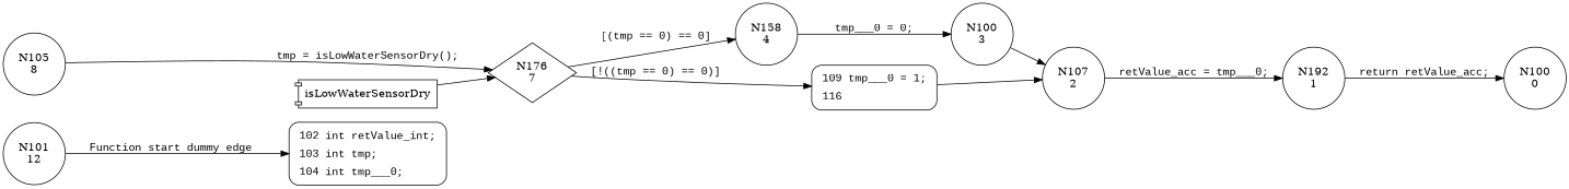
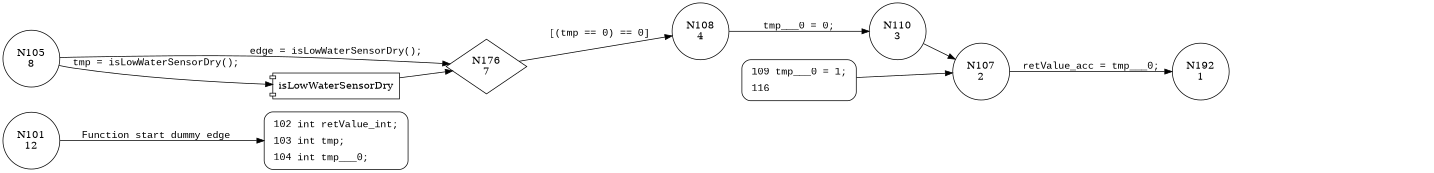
  digraph {
    rankdir=LR
    node [shape=circle]
    edge [fontname="Courier New"]
    n1 [label="N101\n12"]
    n2 [fillcolor=white fontname="Courier New" label=<<table border="0" cellborder="0" cellpadding="3" bgcolor="white"><tr><td align="right">102</td><td align="left">int retValue_int;</td></tr><tr><td align="right">103</td><td align="left">int tmp;</td></tr><tr><td align="right">104</td><td align="left">int tmp___0;</td></tr></table>> penwidth=1 shape=Mrecord style="filled,bold"]
    n3 [label="N105\n8"]
    n4 [label="N176\n7" shape=diamond]
    n5 [label=isLowWaterSensorDry shape=component]
-   n6 [label="N158\n4"]
+   n6 [label="N108\n4"]
    n7 [fillcolor=white fontname="Courier New" label=<<table border="0" cellborder="0" cellpadding="3" bgcolor="white"><tr><td align="right">109</td><td align="left">tmp___0 = 1;</td></tr><tr><td align="right">116</td><td align="left"></td></tr></table>> penwidth=1 shape=Mrecord style="filled,bold"]
-   n8 [label="N100\n3"]
+   n8 [label="N110\n3"]
    n9 [label="N107\n2"]
    n10 [label="N192\n1"]
-   n11 [label="N100\n0"]
    n1 -> n2 [label="Function start dummy edge"]
-   n3 -> n4 [label="tmp = isLowWaterSensorDry();"]
+   n3 -> n4 [label="edge = isLowWaterSensorDry();"]
+   n3 -> n5 [label="tmp = isLowWaterSensorDry();"]
    n4 -> n6 [label="[(tmp == 0) == 0]"]
-   n4 -> n7 [label="[!((tmp == 0) == 0)]"]
    n5 -> n4
    n6 -> n8 [label="tmp___0 = 0;"]
    n7 -> n9 [fontname=""]
    n8 -> n9
    n9 -> n10 [label="retValue_acc = tmp___0;"]
-   n10 -> n11 [label="return retValue_acc;"]
  }
